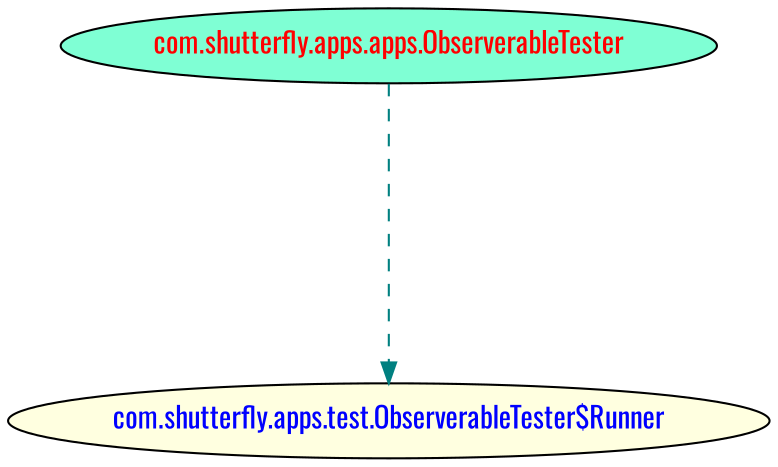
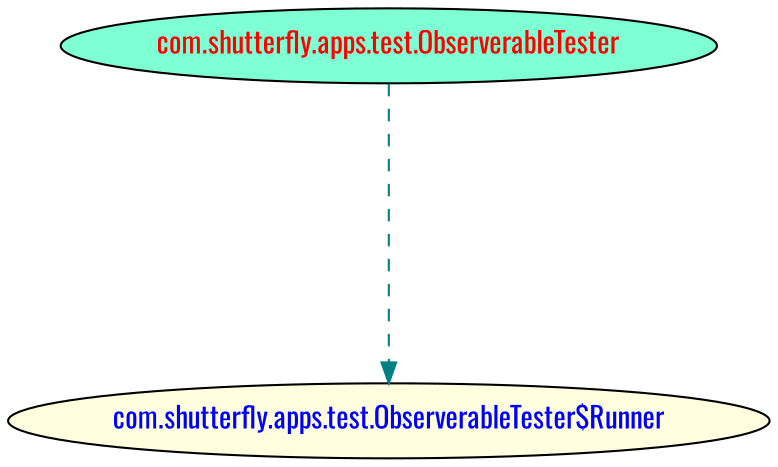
  digraph {
    concentrate=true
    rankdir=TB
    ranksep=2.0
    splines=ortho
    fontname=Oswald
    node [style=filled fontname=Oswald]
-   "com.shutterfly.apps.test.ObserverableTester" [fontcolor=red fillcolor=aquamarine label="com.shutterfly.apps.apps.ObserverableTester"]
+   "com.shutterfly.apps.test.ObserverableTester" [fontcolor=red fillcolor=aquamarine]
    "com.shutterfly.apps.test.ObserverableTester$Runner" [fontcolor=blue fillcolor=lightyellow]
    "com.shutterfly.apps.test.ObserverableTester" -> "com.shutterfly.apps.test.ObserverableTester$Runner" [color=teal style=dashed fontname=Oswald]
  }
